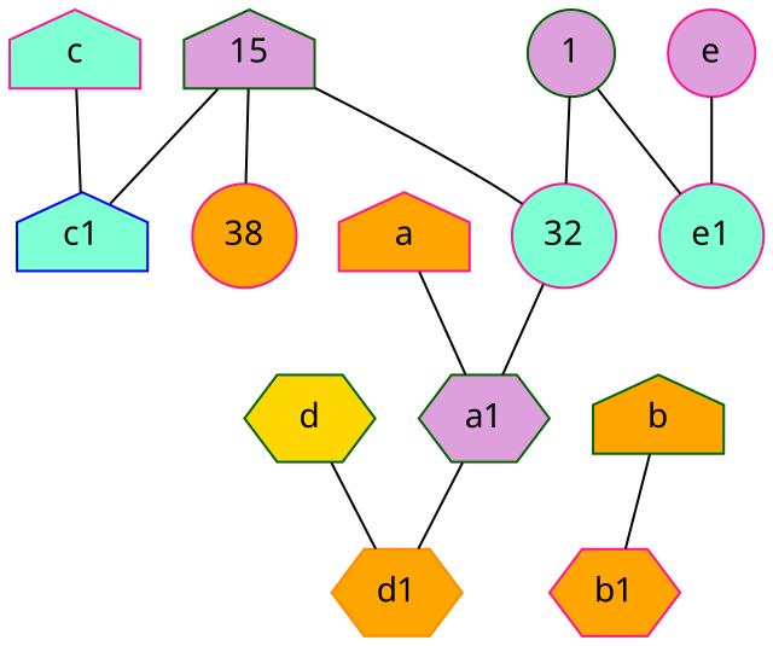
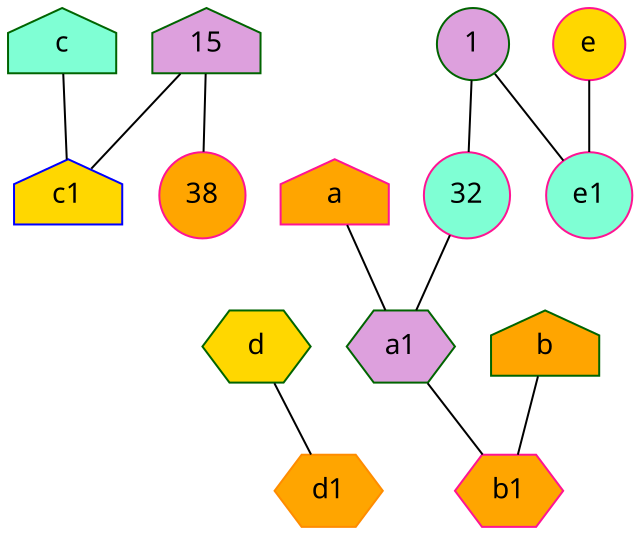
  graph {
    fontname="Noto Sans"
    node [color=deeppink fillcolor=orange fontname="Noto Sans" labelfontsize=50 shape=house style=filled]
    edge [fontname="Noto Sans"]
    15 [color=darkgreen fillcolor=plum]
    38 [shape=circle]
-   c1 [color=blue fillcolor=aquamarine]
+   c1 [color=blue fillcolor=gold]
    32 [fillcolor=aquamarine shape=circle]
    a1 [color=darkgreen fillcolor=plum shape=hexagon]
    d1 [color=darkorange shape=hexagon]
    b1 [shape=hexagon]
    e1 [fillcolor=aquamarine shape=circle]
    1 [color=darkgreen fillcolor=plum shape=circle]
    a
-   e [fillcolor=plum shape=circle]
+   e [fillcolor=gold shape=circle]
    d [color=darkgreen fillcolor=gold shape=hexagon]
    b [color=darkgreen]
-   c [fillcolor=aquamarine]
+   c [color=darkgreen fillcolor=aquamarine]
    15 -- 38
    15 -- c1
-   15 -- 32
    32 -- a1
-   a1 -- d1
+   a1 -- b1
    1 -- 32
    1 -- e1
    a -- a1
    e -- e1
    d -- d1
    b -- b1
    c -- c1
  }
